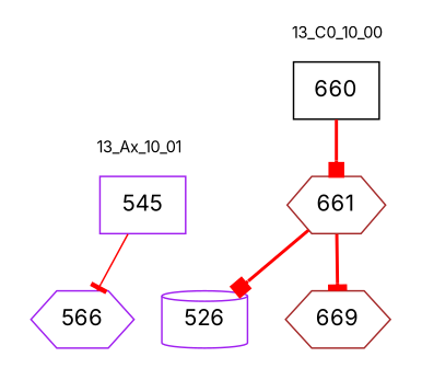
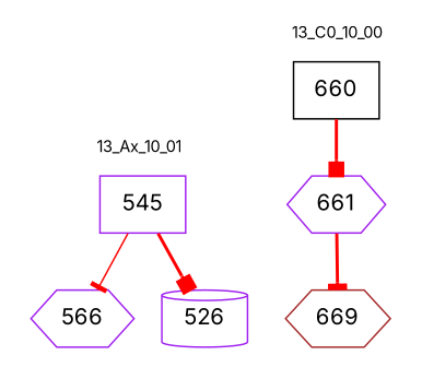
  digraph {
    fontname=Inter
    node [color=purple fontname=Inter shape=hexagon]
    edge [arrowhead=box color=red fontname=Inter style=bold]
    n1 [label=545 shape=box]
    n2 [label=526 shape=cylinder]
    n3 [label=566]
-   n4 [color=brown label=661]
+   n4 [label=661]
    n5 [color=black label=660 shape=box]
    n6 [color=brown label=669]
    subgraph cluster_1 {
      color=white
      fontsize=10
      label="13_Ax_10_01"
      n1
      n2
      n3
    }
    subgraph cluster_2 {
      color=white
      fontsize=10
      label="13_C0_10_00"
      n4
      n5
      n6
    }
-   n4 -> n2
+   n1 -> n2
    n1 -> n3 [arrowhead=tee style=solid]
    n4 -> n6 [arrowhead=tee]
    n5 -> n4
  }
